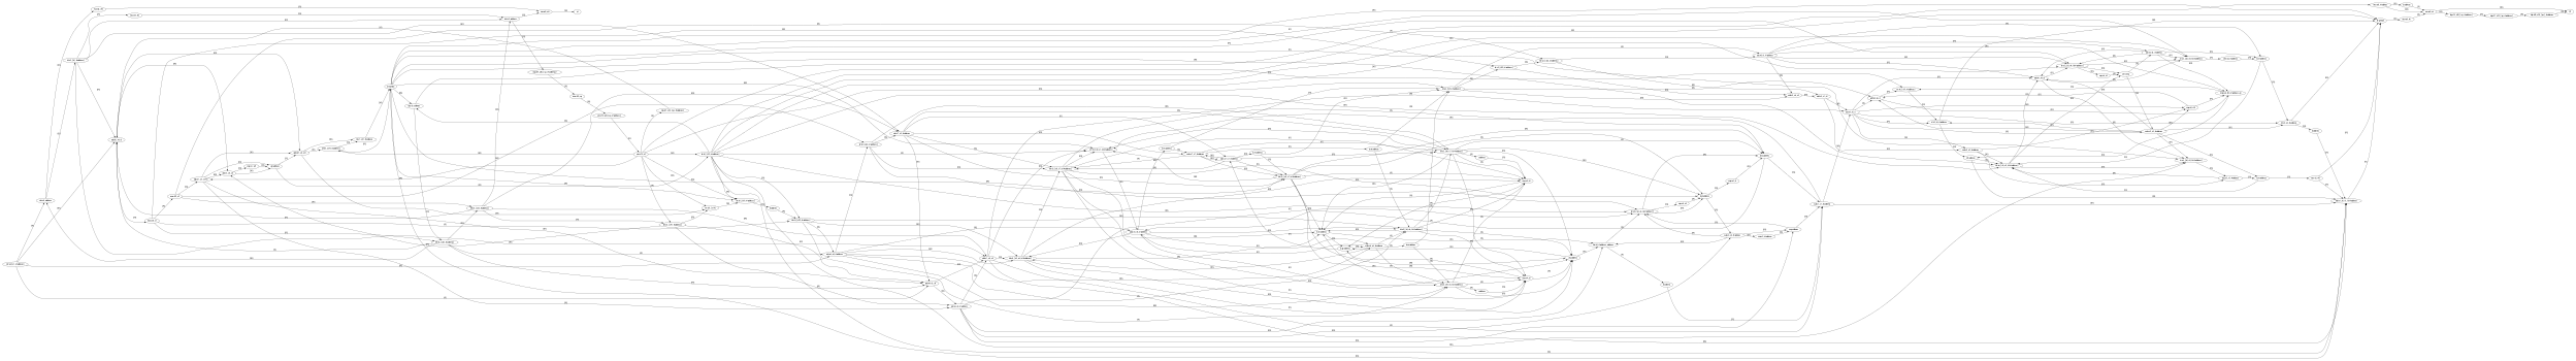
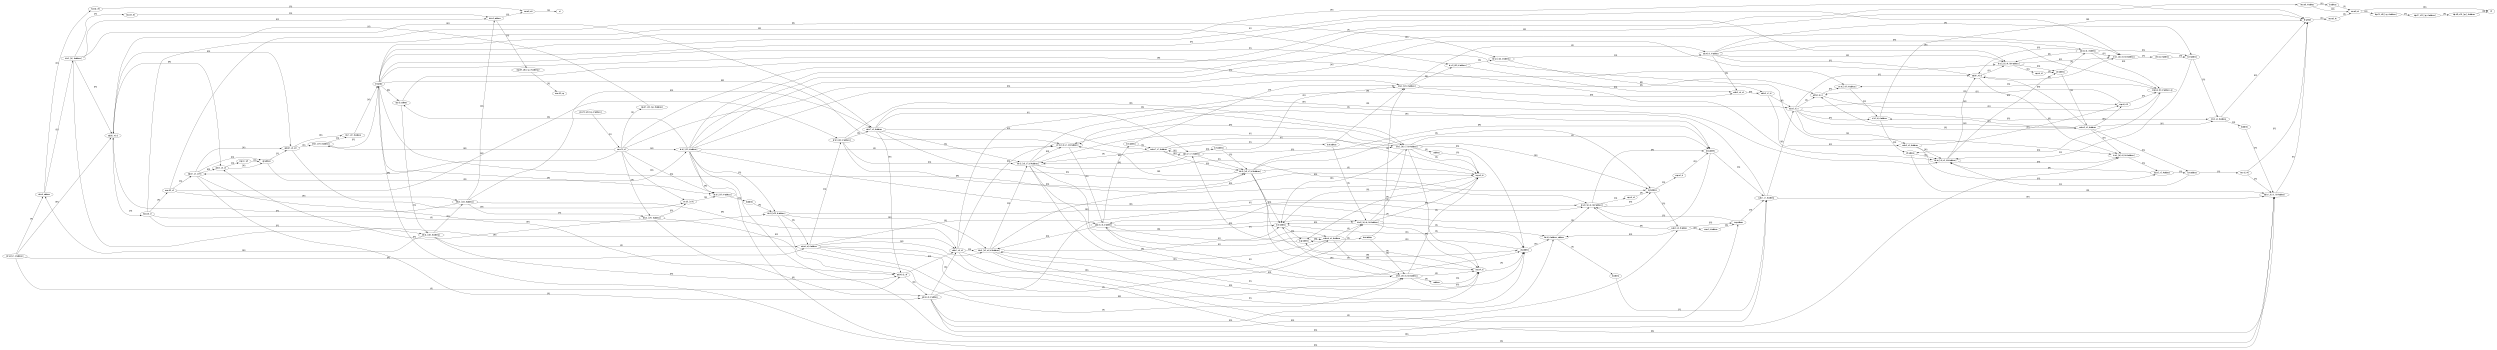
  digraph {
    fontname="Roboto Condensed"
    rankdir=LR
    node [fontname="Roboto Condensed"]
    edge [fontname="Roboto Condensed"]
    n1 [label="ldr x4 , [ x1 , # address ]"]
    n2 [label="cbz x4 , address"]
    n3 [label="add x0 , x4 , x5"]
    n4 [label="sub x6 , x4 , # address"]
    n5 [label="add x4 , x3 , x4"]
    n6 [label="mov w3 , # 0"]
    n7 [label="ldr x5 , [ x2 , # address ]"]
    n8 [label="mov x20 , x1"]
    n9 [label="add x1 , x0 , x3"]
    n10 [label="add x21 , x0 , x21"]
    n11 [label="ldr x8 , [ x22 , # address ]"]
    n12 [label="ldr x4 , [ x9 , x6 , lsl # address ]"]
    n13 [label="ldr x4 , [ x9 , x6 , lsl # address ]"]
    n14 [label="ldr x4 , [ x9 , x6 , lsl # address ]"]
    n15 [label="subs x6 , x6 , # address"]
    n16 [label="subs x6 , x6 , # address"]
    n17 [label="add x1 , x4 , x5"]
    n18 [label="sub x3 , x3 , # address"]
    n19 [label="mov w0 , w3"]
    n20 [label="mov w3 , # 0"]
    n21 [label="cbz x5 , address"]
    n22 [label="sub x7 , x5 , # address"]
    n23 [label=ret]
    n24 [label="stp x29 , x30 , [ sp , #- address ]!"]
    n25 [label="subs x7 , x7 , # address"]
    n26 [label="ldr x5 , [ x8 , x7 , lsl # address ]"]
    n27 [label="ldr x5 , [ x8 , x7 , lsl # address ]"]
    n28 [label="subs x7 , x7 , # address"]
    n29 [label="ldr x5 , [ x8 , x7 , lsl # address ]"]
    n30 [label="str x5 , [ x0 , x1 , lsl # address ]"]
    n31 [label="add x1 , x0 , x1 , lsl # address"]
    n32 [label="sub x1 , x1 , # address"]
    n33 [label="sub x3 , x5 , x1"]
    n34 [label="mov x29 , sp"]
    n35 [label="stp x19 , x20 , [ sp , # address ]"]
    n36 [label="mov x19 , x0"]
    n37 [label="stp x21 , x22 , [ sp , # address ]"]
    n38 [label="ldp x21 , x3 , [ x19 ]"]
    n39 [label="ldr x0 , [ x19 , # address ]"]
    n40 [label="ldr x0 , [ x19 , # address ]"]
    n41 [label="ldr x3 , [ x19 , # address ]"]
    n42 [label="str x21 , [ x19 ]"]
    n43 [label="str x0 , [ x19 , # address ]"]
    n44 [label="ldr x6 , [ x19 , # address ]"]
    n45 [label="str x6 , [ x19 , # address ]"]
    n46 [label="b.gt address"]
    n47 [label="ldr x9 , [ x20 , # address ]"]
    n48 [label="cbz x0 , address"]
    n49 [label="ldr x4 , [ x0 , x3 , lsl # address ]"]
    n50 [label="ldr x6 , [ x0 , x5 , lsl # address ]"]
    n51 [label="bl symbol"]
    n52 [label="ldr x2 , [ x0 , x4 , lsl # address ]"]
    n53 [label="str x2 , [ x0 , x8 , lsl # address ]"]
    n54 [label="str x6 , [ x0 , x8 , lsl # address ]"]
    n55 [label="lsl x1 , x21 , # address"]
    n56 [label="bl symbol"]
    n57 [label="b address"]
    n58 [label="ldr x5 , [ x20 , # address ]"]
    n59 [label="sub x4 , x1 , # address"]
    n60 [label="add x5 , x6 , x5"]
    n61 [label="add x6 , x6 , x3"]
    n62 [label="lsl x2 , x3 , # address"]
    n63 [label="mov x22 , x2"]
    n64 [label="ldr x4 , [ x20 , # address ]"]
    n65 [label="cmp x1 , x21"]
    n66 [label="ldr x5 , [ x22 , # address ]"]
    n67 [label="ldr x2 , [ x22 , # address ]"]
    n68 [label="add x5 , x1 , x2"]
    n69 [label="tbz x3 , # address , address"]
    n70 [label="sub x3 , x3 , # address"]
    n71 [label="b.eq address"]
    n72 [label="mov w3 , # address"]
    n73 [label="cmp x4 , x5"]
    n74 [label="b.gt address"]
    n75 [label="b.eq address"]
    n76 [label="add x8 , x4 , x3"]
-   n77 [label="b.le ccmp"]
+   n77 [label="b.le address"]
    n78 [label="mov w3 , # 0"]
    n79 [label="cmp x6 , x2"]
    n80 [label="cmn x4 , # address"]
    n81 [label="sub x5 , x5 , # address"]
    n82 [label="b address"]
    n83 [label="mov w0 , w3"]
    n84 [label="ldp x19 , x20 , [ sp , # address ]"]
    n85 [label=ret]
    n86 [label="cmp x4 , x5"]
    n87 [label="cmp x4 , x5"]
    n88 [label="b.eq address"]
    n89 [label="b.ne address"]
    n90 [label="b address"]
    n91 [label="ldp x21 , x22 , [ sp , # address ]"]
    n92 [label="b address"]
    n93 [label="cmp x4 , x5"]
    n94 [label="b.ge address"]
    n95 [label="b.mi address"]
    n96 [label="b.mi address"]
    n97 [label="b.mi address"]
    n98 [label="b.mi address"]
    n99 [label="b address"]
    n100 [label="ldp x29 , x30 , [ sp ] , # address"]
    n101 [label="cmn x3 , # address"]
    n102 [label="sub x5 , x5 , # address"]
    n103 [label="cmp x3 , # 0"]
    n104 [label="subs x3 , x3 , # address"]
    n105 [label="lsl x2 , x3 , # address"]
    n106 [label="ccmp x4 , # 0 , # address , gt"]
    n107 [label="sub x4 , x4 , # address"]
    n108 [label="b.ne address"]
    n109 [label="b.lt address"]
    n110 [label="b.ne address"]
    n111 [label="b address"]
    n112 [label="mov x2 , # 0"]
    n1 -> n2 [label=DFG]
    n1 -> n3 [label=DFG]
    n1 -> n4 [label=DFG]
    n1 -> n5 [label=DFG]
    n2 -> n6 [label=CFG]
    n2 -> n7 [label=CFG]
    n3 -> n8 [label=CFG]
    n3 -> n9 [label=DFG]
    n3 -> n10 [label=DFG]
    n4 -> n11 [label=CFG]
    n4 -> n12 [label=DFG]
    n4 -> n13 [label=DFG]
    n4 -> n14 [label=DFG]
    n4 -> n15 [label=DFG]
    n4 -> n16 [label=DFG]
    n5 -> n17 [label=DFG]
    n5 -> n18 [label=CFG]
    n6 -> n19 [label=CFG]
    n7 -> n3 [label=DFG]
    n7 -> n17 [label=DFG]
    n7 -> n20 [label=CFG]
    n7 -> n21 [label=DFG]
    n7 -> n22 [label=DFG]
    n8 -> n47 [label=DFG]
    n8 -> n58 [label=DFG]
    n8 -> n63 [label=CFG]
    n8 -> n64 [label=DFG]
    n9 -> n46 [label=DFG]
    n9 -> n65 [label=CFG]
    n10 -> n40 [label=CFG]
    n10 -> n42 [label=DFG]
    n10 -> n55 [label=DFG]
    n11 -> n22 [label=CFG]
    n11 -> n26 [label=DFG]
    n11 -> n27 [label=DFG]
    n11 -> n29 [label=DFG]
    n12 -> n26 [label=CFG]
    n12 -> n86 [label=DFG]
    n12 -> n87 [label=DFG]
    n12 -> n88 [label=DFG]
    n12 -> n89 [label=DFG]
    n13 -> n86 [label=DFG]
    n13 -> n87 [label=DFG]
    n13 -> n88 [label=DFG]
    n13 -> n89 [label=DFG]
    n13 -> n90 [label=CFG]
    n14 -> n29 [label=CFG]
    n14 -> n86 [label=DFG]
    n14 -> n87 [label=DFG]
    n14 -> n88 [label=DFG]
    n14 -> n89 [label=DFG]
    n15 -> n12 [label=DFG]
    n15 -> n13 [label=DFG]
    n15 -> n14 [label=DFG]
    n15 -> n16 [label=DFG]
    n15 -> n95 [label=DFG]
    n16 -> n12 [label=DFG]
    n16 -> n13 [label=DFG]
    n16 -> n14 [label=DFG]
    n16 -> n15 [label=DFG]
    n16 -> n97 [label=DFG]
    n17 -> n12 [label=CFG]
    n17 -> n30 [label=DFG]
    n17 -> n31 [label=DFG]
    n17 -> n32 [label=DFG]
    n17 -> n33 [label=DFG]
    n18 -> n17 [label=CFG]
    n18 -> n49 [label=DFG]
    n18 -> n69 [label=DFG]
    n18 -> n70 [label=DFG]
    n18 -> n71 [label=DFG]
    n19 -> n23 [label=CFG]
    n20 -> n21 [label=CFG]
    n21 -> n19 [label=CFG]
    n21 -> n24 [label=CFG]
    n22 -> n5 [label=CFG]
    n22 -> n25 [label=DFG]
    n22 -> n26 [label=DFG]
    n22 -> n27 [label=DFG]
    n22 -> n28 [label=DFG]
    n22 -> n29 [label=DFG]
    n24 -> n34 [label=CFG]
    n25 -> n26 [label=DFG]
    n25 -> n27 [label=DFG]
    n25 -> n28 [label=DFG]
    n25 -> n29 [label=DFG]
    n25 -> n96 [label=DFG]
    n26 -> n30 [label=DFG]
    n26 -> n74 [label=DFG]
    n26 -> n75 [label=DFG]
    n26 -> n86 [label=DFG]
    n26 -> n87 [label=DFG]
    n26 -> n88 [label=DFG]
    n26 -> n89 [label=DFG]
    n27 -> n30 [label=DFG]
    n27 -> n74 [label=DFG]
    n27 -> n75 [label=DFG]
    n27 -> n86 [label=DFG]
    n27 -> n87 [label=DFG]
    n27 -> n88 [label=DFG]
    n27 -> n89 [label=DFG]
    n28 -> n25 [label=DFG]
    n28 -> n26 [label=DFG]
    n28 -> n27 [label=DFG]
    n28 -> n29 [label=DFG]
    n28 -> n98 [label=DFG]
    n29 -> n30 [label=DFG]
    n29 -> n74 [label=DFG]
    n29 -> n75 [label=DFG]
    n29 -> n86 [label=DFG]
    n29 -> n87 [label=DFG]
    n29 -> n88 [label=DFG]
    n29 -> n89 [label=DFG]
    n29 -> n99 [label=CFG]
    n30 -> n16 [label=CFG]
    n31 -> n51 [label=DFG]
    n32 -> n30 [label=DFG]
    n32 -> n31 [label=DFG]
    n32 -> n33 [label=DFG]
    n33 -> n61 [label=DFG]
    n33 -> n62 [label=DFG]
    n33 -> n76 [label=DFG]
    n33 -> n102 [label=CFG]
    n33 -> n103 [label=DFG]
    n33 -> n104 [label=DFG]
    n33 -> n105 [label=DFG]
-   n34 -> n35 [label=CFG]
    n35 -> n36 [label=CFG]
    n36 -> n37 [label=CFG]
    n36 -> n38 [label=DFG]
    n36 -> n39 [label=DFG]
    n36 -> n40 [label=DFG]
    n36 -> n41 [label=DFG]
    n36 -> n42 [label=DFG]
    n36 -> n43 [label=DFG]
    n36 -> n44 [label=DFG]
    n36 -> n45 [label=DFG]
    n37 -> n3 [label=CFG]
    n38 -> n5 [label=DFG]
    n38 -> n9 [label=DFG]
    n38 -> n10 [label=DFG]
    n38 -> n18 [label=DFG]
    n38 -> n46 [label=DFG]
    n39 -> n30 [label=DFG]
    n39 -> n31 [label=DFG]
    n39 -> n43 [label=DFG]
    n39 -> n47 [label=CFG]
    n39 -> n48 [label=DFG]
    n39 -> n49 [label=DFG]
    n39 -> n50 [label=DFG]
    n39 -> n51 [label=DFG]
    n39 -> n52 [label=DFG]
    n39 -> n53 [label=DFG]
    n39 -> n54 [label=DFG]
    n40 -> n55 [label=CFG]
    n40 -> n56 [label=DFG]
    n41 -> n5 [label=DFG]
    n41 -> n9 [label=DFG]
    n41 -> n18 [label=DFG]
    n41 -> n42 [label=DFG]
    n42 -> n43 [label=CFG]
    n43 -> n57 [label=CFG]
    n44 -> n58 [label=CFG]
    n44 -> n59 [label=DFG]
    n44 -> n60 [label=DFG]
    n44 -> n61 [label=DFG]
    n45 -> n62 [label=CFG]
    n46 -> n10 [label=CFG]
    n46 -> n39 [label=CFG]
    n47 -> n4 [label=CFG]
    n47 -> n12 [label=DFG]
    n47 -> n13 [label=DFG]
    n47 -> n14 [label=DFG]
    n48 -> n64 [label=CFG]
    n48 -> n72 [label=CFG]
    n49 -> n73 [label=CFG]
    n49 -> n74 [label=DFG]
    n49 -> n75 [label=DFG]
    n50 -> n54 [label=DFG]
    n50 -> n76 [label=CFG]
    n50 -> n77 [label=DFG]
    n51 -> n78 [label=CFG]
    n52 -> n53 [label=DFG]
    n52 -> n77 [label=DFG]
    n52 -> n79 [label=CFG]
    n53 -> n80 [label=CFG]
    n54 -> n81 [label=CFG]
    n55 -> n56 [label=DFG]
    n56 -> n30 [label=DFG]
    n56 -> n31 [label=DFG]
    n56 -> n43 [label=DFG]
    n56 -> n48 [label=DFG]
    n56 -> n49 [label=DFG]
    n56 -> n50 [label=DFG]
    n56 -> n51 [label=DFG]
    n56 -> n52 [label=DFG]
    n56 -> n53 [label=DFG]
    n56 -> n54 [label=DFG]
    n57 -> n47 [label=CFG]
    n58 -> n60 [label=DFG]
    n58 -> n67 [label=CFG]
    n59 -> n52 [label=DFG]
    n59 -> n60 [label=CFG]
    n59 -> n76 [label=DFG]
    n59 -> n106 [label=DFG]
    n59 -> n107 [label=DFG]
    n59 -> n108 [label=DFG]
    n60 -> n68 [label=DFG]
    n61 -> n45 [label=DFG]
    n61 -> n106 [label=CFG]
    n62 -> n51 [label=DFG]
    n62 -> n109 [label=CFG]
    n63 -> n11 [label=DFG]
    n63 -> n38 [label=CFG]
    n63 -> n66 [label=DFG]
    n63 -> n67 [label=DFG]
    n64 -> n2 [label=DFG]
-   n64 -> n3 [label=DFG]
    n64 -> n4 [label=DFG]
    n64 -> n5 [label=DFG]
    n64 -> n66 [label=CFG]
    n65 -> n46 [label=CFG]
    n66 -> n3 [label=DFG]
    n66 -> n17 [label=DFG]
    n66 -> n21 [label=DFG]
    n66 -> n22 [label=DFG]
    n66 -> n41 [label=CFG]
    n67 -> n59 [label=CFG]
    n67 -> n68 [label=DFG]
    n68 -> n33 [label=DFG]
    n68 -> n102 [label=DFG]
    n69 -> n49 [label=CFG]
    n69 -> n92 [label=CFG]
    n70 -> n49 [label=DFG]
    n70 -> n69 [label=DFG]
    n70 -> n71 [label=DFG]
    n70 -> n101 [label=CFG]
    n71 -> n32 [label=CFG]
    n71 -> n49 [label=CFG]
    n72 -> n82 [label=CFG]
    n72 -> n83 [label=DFG]
    n73 -> n74 [label=CFG]
    n74 -> n70 [label=CFG]
    n74 -> n93 [label=CFG]
    n75 -> n16 [label=CFG]
    n75 -> n32 [label=CFG]
    n76 -> n52 [label=CFG]
    n76 -> n53 [label=DFG]
    n76 -> n54 [label=DFG]
    n77 -> n104 [label=CFG]
    n77 -> n107 [label=CFG]
    n78 -> n83 [label=DFG]
    n79 -> n77 [label=CFG]
    n80 -> n108 [label=CFG]
    n81 -> n50 [label=DFG]
    n81 -> n110 [label=CFG]
    n82 -> n83 [label=CFG]
    n83 -> n84 [label=CFG]
    n83 -> n85 [label=DFG]
    n84 -> n91 [label=CFG]
    n86 -> n88 [label=CFG]
    n86 -> n94 [label=DFG]
    n87 -> n89 [label=CFG]
    n87 -> n94 [label=DFG]
    n88 -> n69 [label=CFG]
    n88 -> n94 [label=CFG]
    n89 -> n69 [label=CFG]
    n89 -> n94 [label=CFG]
    n90 -> n86 [label=CFG]
    n91 -> n100 [label=CFG]
    n92 -> n32 [label=CFG]
    n93 -> n75 [label=CFG]
    n94 -> n15 [label=CFG]
    n94 -> n25 [label=CFG]
    n95 -> n13 [label=CFG]
    n95 -> n44 [label=CFG]
    n96 -> n27 [label=CFG]
    n96 -> n44 [label=CFG]
    n97 -> n28 [label=CFG]
    n97 -> n44 [label=CFG]
    n98 -> n14 [label=CFG]
    n98 -> n44 [label=CFG]
    n99 -> n87 [label=CFG]
    n100 -> n85 [label=CFG]
    n101 -> n71 [label=CFG]
    n102 -> n50 [label=DFG]
    n102 -> n81 [label=DFG]
    n102 -> n103 [label=CFG]
    n103 -> n61 [label=CFG]
    n103 -> n106 [label=DFG]
    n104 -> n54 [label=CFG]
    n104 -> n61 [label=DFG]
    n104 -> n62 [label=DFG]
    n104 -> n76 [label=DFG]
    n104 -> n103 [label=DFG]
    n104 -> n105 [label=DFG]
    n104 -> n110 [label=DFG]
    n105 -> n51 [label=DFG]
    n105 -> n111 [label=CFG]
    n106 -> n45 [label=CFG]
    n106 -> n109 [label=DFG]
    n107 -> n52 [label=DFG]
    n107 -> n53 [label=CFG]
    n107 -> n76 [label=DFG]
    n107 -> n106 [label=DFG]
    n107 -> n108 [label=DFG]
    n108 -> n50 [label=CFG]
    n108 -> n105 [label=CFG]
    n109 -> n31 [label=CFG]
    n109 -> n50 [label=CFG]
    n110 -> n50 [label=CFG]
    n110 -> n112 [label=CFG]
    n111 -> n31 [label=CFG]
    n112 -> n31 [label=CFG]
    n112 -> n51 [label=DFG]
  }
